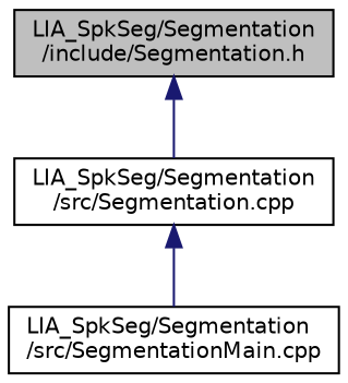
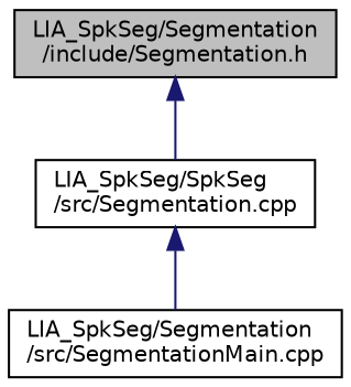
  digraph {
    node [color=black fillcolor=white fontname=Helvetica fontsize=10 shape=record style=filled]
    edge [color=midnightblue dir=back fontname=Helvetica fontsize=10 labelfontname=Helvetica labelfontsize=10 style=solid]
    n1 [fillcolor=grey75 fontcolor=black height=0.2 label="LIA_SpkSeg/Segmentation\l/include/Segmentation.h" width=0.4]
-   n2 [height=0.2 label="LIA_SpkSeg/Segmentation\l/src/Segmentation.cpp" width=0.4]
+   n2 [height=0.2 label="LIA_SpkSeg/SpkSeg\l/src/Segmentation.cpp" width=0.4]
    n3 [height=0.2 label="LIA_SpkSeg/Segmentation\l/src/SegmentationMain.cpp" width=0.4]
    n1 -> n2
    n2 -> n3
  }
